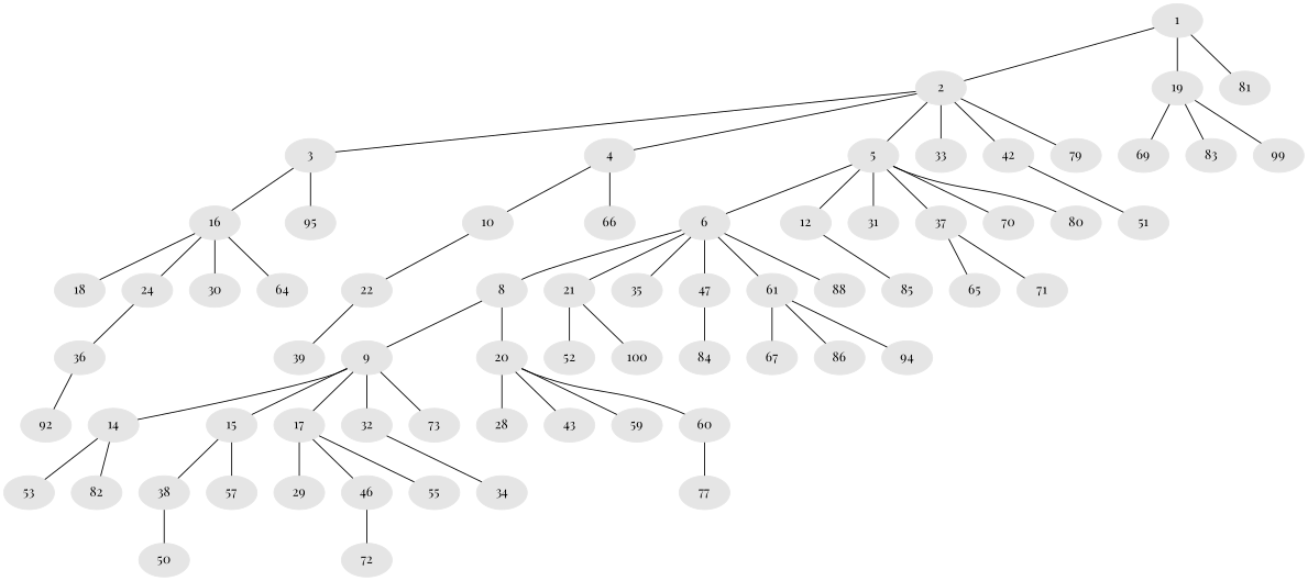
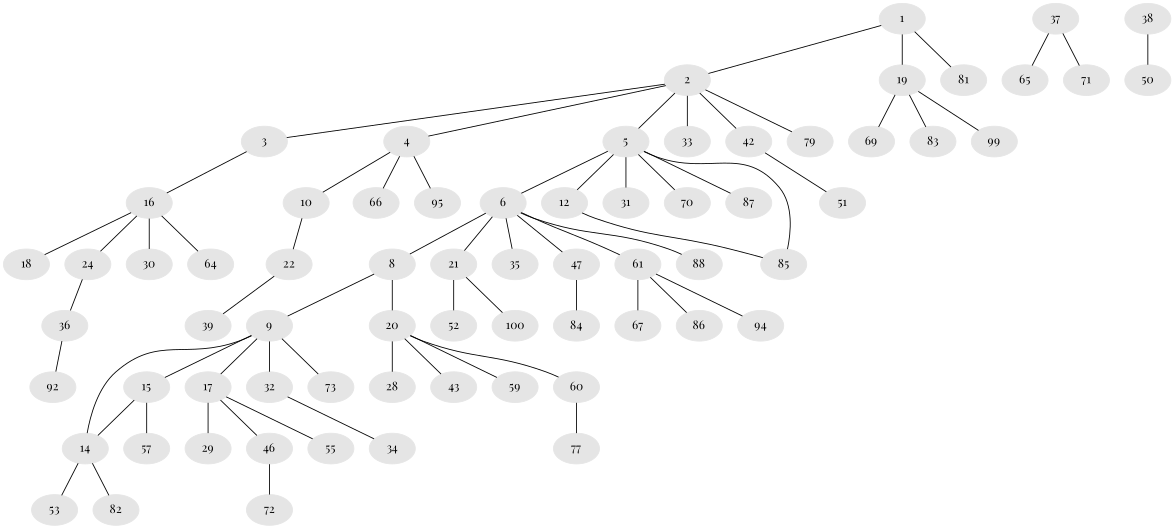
  graph {
    fontname="Playfair Display"
    node [color=gray90 fontname="Playfair Display" style=filled]
    edge [fontname="Playfair Display"]
    1 [super="+7"]
    2 [super="+23"]
    19 [super="+40"]
    81
    3
    4 [super="+62"]
    5 [super="+27"]
    33
    42
    79
    69 [super="+80"]
    83
    99
    16 [super="+91"]
    10
    66
    95 [super="+98"]
    6 [super="+11"]
    12 [super="+93"]
    31
    37 [super="+41"]
    70
-   87 [label=80]
+   87
    51
    18
    24 [super="+48"]
    30 [super="+97"]
    64
    22
    8
    21 [super="+44"]
    35
    47 [super="+56"]
    61 [super="+75"]
    88
    85
    65
    71
    9 [super="+13"]
    20 [super="+58"]
    52
    100
    84
    67
    86
    94
    14 [super="+78"]
    15 [super="+26"]
    17 [super="+25"]
    32 [super="+54"]
    73
    28 [super="+90"]
    43
    59
    60 [super="+68"]
    53 [super="+74"]
    82
    38 [super="+45"]
    57
    29
    46 [super="+63"]
    55
    34
    39 [super="+49"]
    50 [super="+76"]
    36 [super="+89"]
    72
    77 [super="+92"]
    n69 [label=92]
    1 -- 2
    1 -- 19
    1 -- 81
    2 -- 3
    2 -- 4
    2 -- 5
    2 -- 33
    2 -- 42
    2 -- 79
    19 -- 69
    19 -- 83
    19 -- 99
    3 -- 16
    4 -- 10
    4 -- 66
-   3 -- 95
+   4 -- 95
    5 -- 6
    5 -- 12
    5 -- 31
-   5 -- 37
+   5 -- 85
    5 -- 70
    5 -- 87
    42 -- 51
    16 -- 18
    16 -- 24
    16 -- 30
    16 -- 64
    10 -- 22
    6 -- 8
    6 -- 21
    6 -- 35
    6 -- 47
    6 -- 61
    6 -- 88
    12 -- 85
    37 -- 65
    37 -- 71
    24 -- 36
    22 -- 39
    8 -- 9
    8 -- 20
    21 -- 52
    21 -- 100
    47 -- 84
    61 -- 67
    61 -- 86
    61 -- 94
    9 -- 14
    9 -- 15
    9 -- 17
    9 -- 32
    9 -- 73
    20 -- 28
    20 -- 43
    20 -- 59
    20 -- 60
    14 -- 53
    14 -- 82
-   15 -- 38
+   15 -- 14
    15 -- 57
    17 -- 29
    17 -- 46
    17 -- 55
    32 -- 34
    60 -- 77
    38 -- 50
    46 -- 72
    36 -- n69
  }
